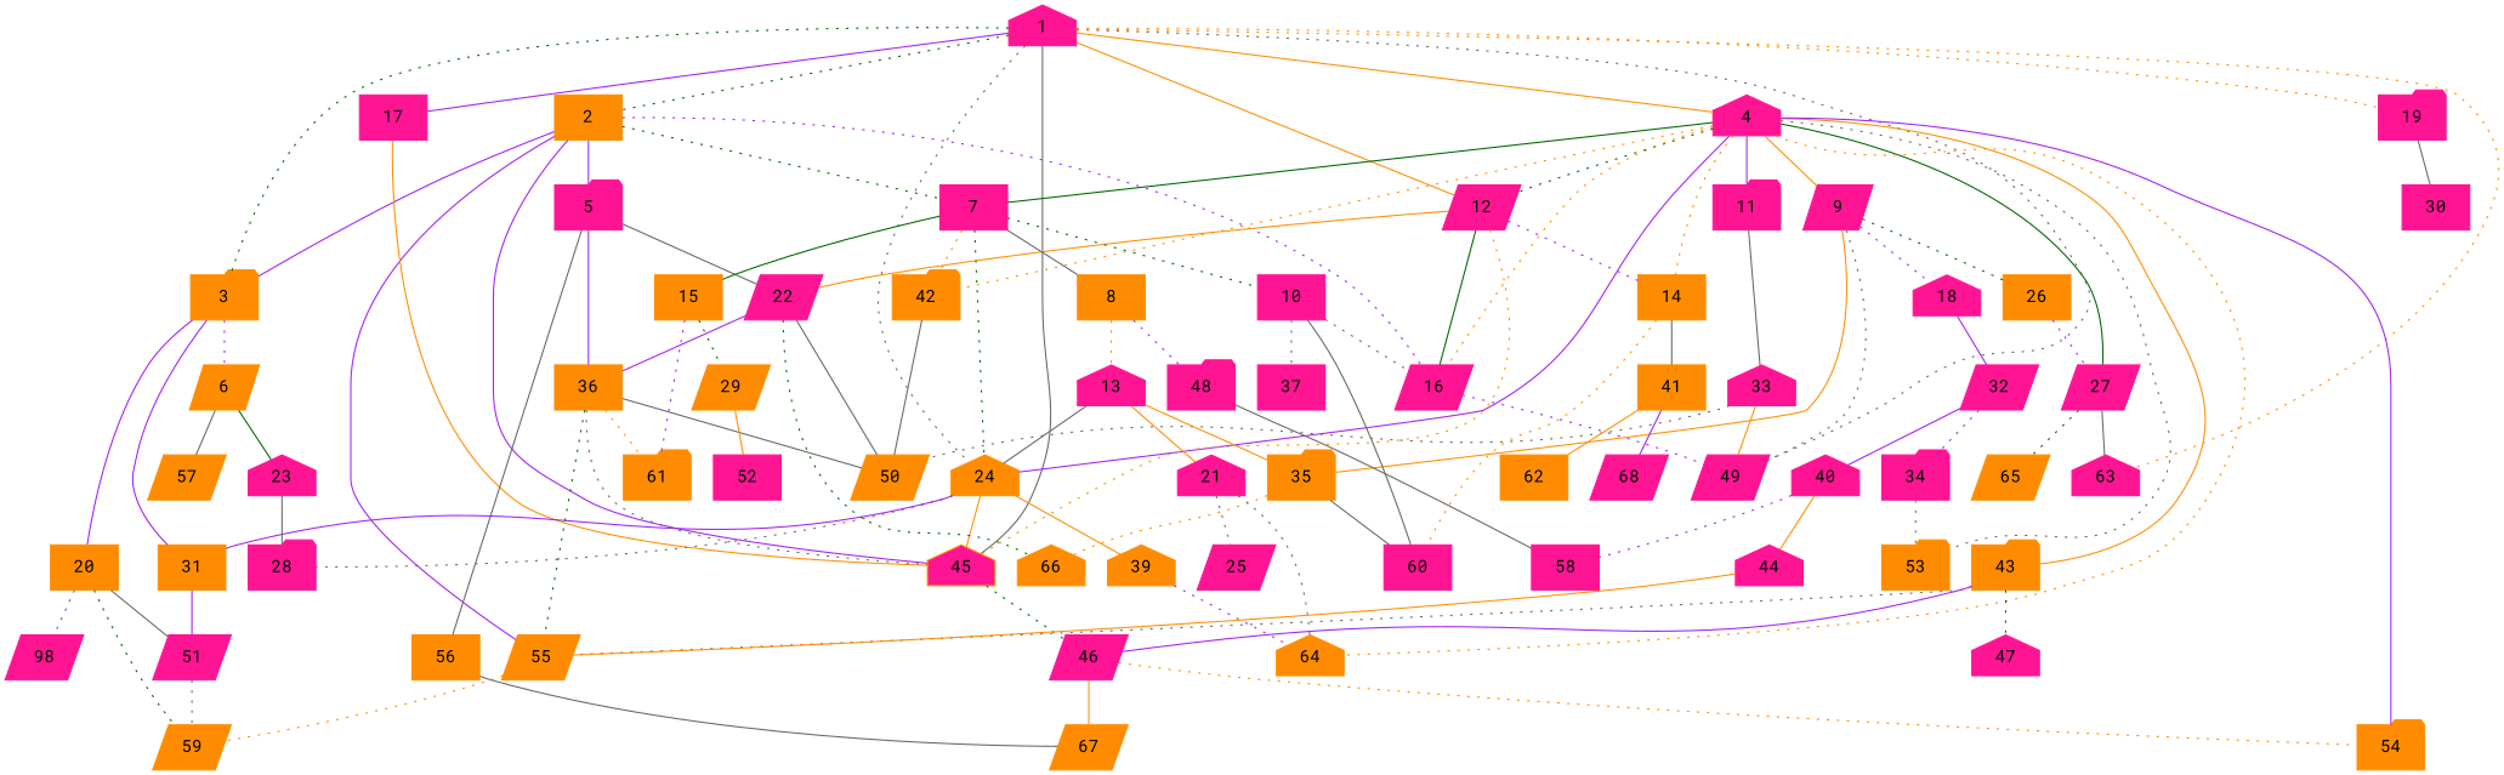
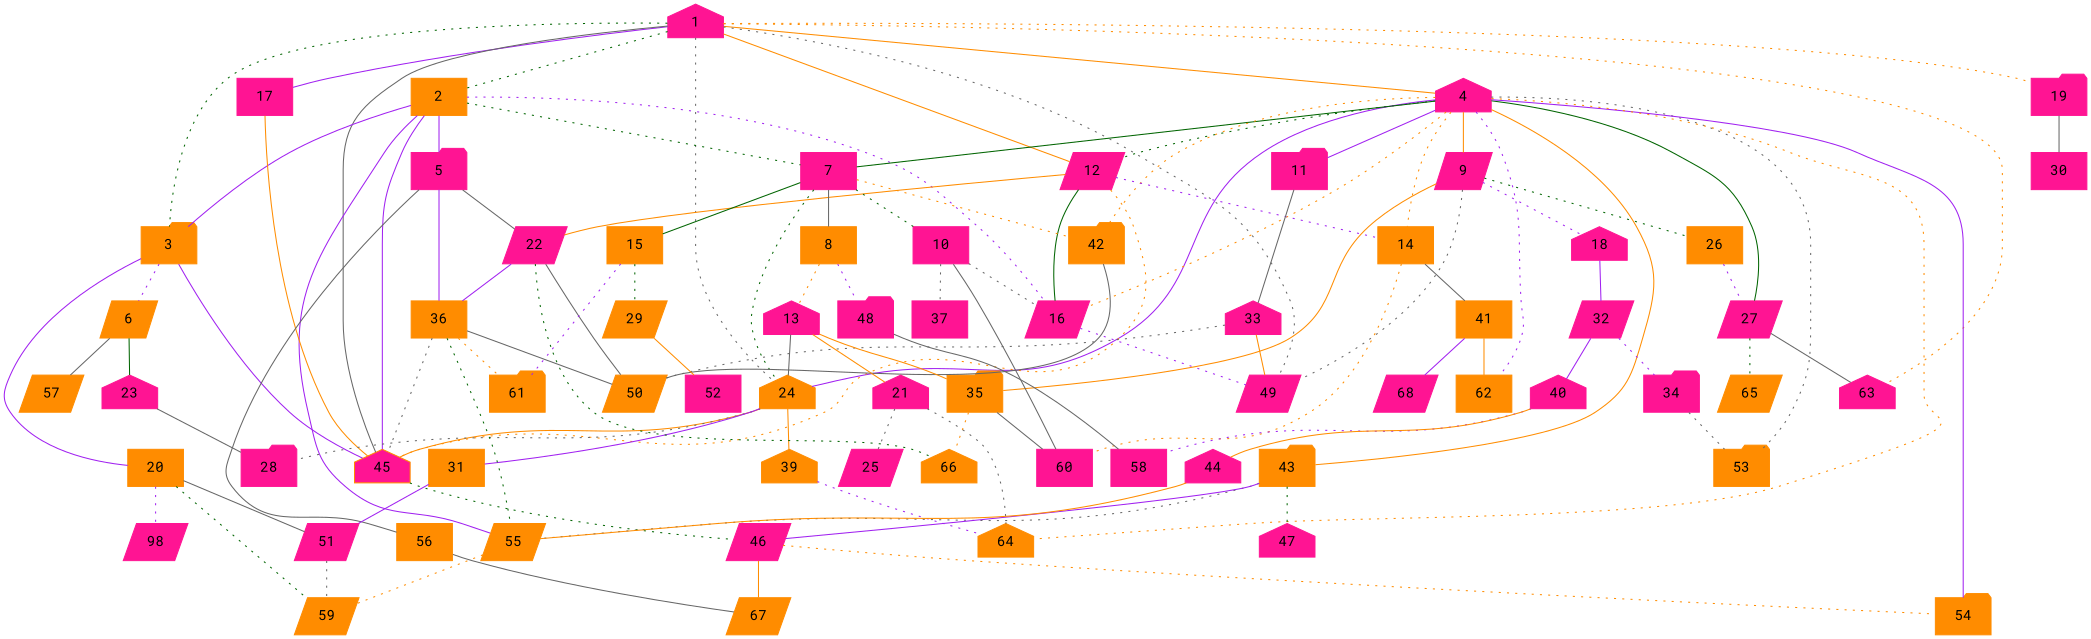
  graph {
    fontname="Roboto Mono"
    node [color=deeppink fontname="Roboto Mono" shape=parallelogram style=filled]
    edge [color=gray40 fontname="Roboto Mono" style=solid weight=1.0]
    1 [shape=house]
    2 [color=darkorange shape=box]
    3 [color=darkorange shape=folder]
    4 [shape=house]
    12
    17 [shape=box]
    19 [shape=folder]
    24 [color=darkorange shape=house]
    45 [color=darkorange fillcolor=deeppink shape=house]
    49
    63 [shape=house]
    5 [shape=folder]
    7 [shape=box]
    16
    55 [color=darkorange]
    6 [color=darkorange]
    20 [color=darkorange shape=box]
    9
    11 [shape=folder]
    14 [color=darkorange shape=box]
    27
    42 [color=darkorange shape=folder]
    43 [color=darkorange shape=folder]
    53 [color=darkorange shape=folder]
    54 [color=darkorange shape=folder]
    62 [color=darkorange shape=box]
    64 [color=darkorange shape=house]
    22
    30 [shape=box]
    28 [shape=folder]
    31 [color=darkorange shape=box]
    39 [color=darkorange shape=house]
    46
    36 [color=darkorange shape=box]
    56 [color=darkorange shape=box]
    8 [color=darkorange shape=box]
    10 [shape=box]
    15 [color=darkorange shape=box]
    59 [color=darkorange]
    23 [shape=house]
    57 [color=darkorange]
    n42 [label=98]
    51
    18 [shape=house]
    26 [color=darkorange shape=box]
    35 [color=darkorange shape=folder]
    33 [shape=house]
    60 [shape=box]
    41 [color=darkorange shape=box]
    65 [color=darkorange]
    50 [color=darkorange]
    47 [shape=house]
    66 [color=darkorange shape=house]
    61 [color=darkorange shape=folder]
    67 [color=darkorange]
    13 [shape=house]
    48 [shape=folder]
    37 [shape=box]
    29 [color=darkorange]
    21 [shape=house]
    58 [shape=box]
    32
    25
    68
    52 [shape=box]
    34 [shape=folder]
    40 [shape=house]
    44 [shape=house]
    1 -- 2 [color=darkgreen style=dotted]
    1 -- 3 [color=darkgreen style=dotted]
    1 -- 4 [color=darkorange]
    1 -- 12 [color=darkorange]
    1 -- 17 [color=purple]
    1 -- 19 [color=darkorange style=dotted]
    1 -- 24 [style=dotted]
    1 -- 45 [weight=2.0]
    1 -- 49 [style=dotted]
    1 -- 63 [color=darkorange style=dotted]
    2 -- 3 [color=purple]
    2 -- 45 [color=purple]
    2 -- 5 [color=purple]
    2 -- 7 [color=darkgreen style=dotted]
    2 -- 16 [color=purple style=dotted]
    2 -- 55 [color=purple]
-   3 -- 31 [color=purple]
+   3 -- 45 [color=purple]
    3 -- 6 [color=purple style=dotted]
    3 -- 20 [color=purple]
    4 -- 12 [color=darkgreen style=dotted weight=2.0]
    4 -- 24 [color=purple]
    4 -- 7 [color=darkgreen]
    4 -- 16 [color=darkorange style=dotted]
    4 -- 9 [color=darkorange weight=2.0]
    4 -- 11 [color=purple]
    4 -- 14 [color=darkorange style=dotted]
    4 -- 27 [color=darkgreen]
    4 -- 42 [color=darkorange style=dotted]
    4 -- 43 [color=darkorange]
    4 -- 53 [style=dotted]
    4 -- 54 [color=purple weight=2.0]
+   4 -- 62 [color=purple style=dotted weight=2.0]
    4 -- 64 [color=darkorange style=dotted]
    12 -- 45 [color=darkorange style=dotted]
    12 -- 16 [color=darkgreen]
    12 -- 14 [color=purple style=dotted]
    12 -- 22 [color=darkorange]
    17 -- 45 [color=darkorange]
    19 -- 30
    24 -- 45 [color=darkorange]
    24 -- 28 [style=dotted]
    24 -- 31 [color=purple weight=2.0]
    24 -- 39 [color=darkorange]
    45 -- 46 [color=darkgreen style=dotted]
    5 -- 22
    5 -- 36 [color=purple]
    5 -- 56
    7 -- 24 [color=darkgreen style=dotted]
    7 -- 42 [color=darkorange style=dotted]
    7 -- 8
    7 -- 10 [color=darkgreen style=dotted]
    7 -- 15 [color=darkgreen]
    16 -- 49 [color=purple style=dotted]
    55 -- 59 [color=darkorange style=dotted]
    6 -- 23 [color=darkgreen]
    6 -- 57
    20 -- 59 [color=darkgreen style=dotted]
    20 -- n42 [color=purple style=dotted]
    20 -- 51
    9 -- 49 [style=dotted]
    9 -- 18 [color=purple style=dotted]
    9 -- 26 [color=darkgreen style=dotted]
    9 -- 35 [color=darkorange weight=2.0]
    11 -- 33
    14 -- 60 [color=darkorange style=dotted]
    14 -- 41
    27 -- 63
    27 -- 65 [color=darkgreen style=dotted]
    42 -- 50
    43 -- 55 [style=dotted]
    43 -- 46 [color=purple]
    43 -- 47 [color=darkgreen style=dotted]
    22 -- 36 [color=purple]
    22 -- 50
    22 -- 66 [color=darkgreen style=dotted]
    31 -- 51 [color=purple]
    39 -- 64 [color=purple style=dotted]
    46 -- 54 [color=darkorange style=dotted]
    46 -- 67 [color=darkorange weight=2.0]
    36 -- 45 [style=dotted]
    36 -- 55 [color=darkgreen style=dotted]
    36 -- 50
    36 -- 61 [color=darkorange style=dotted]
    56 -- 67
    8 -- 13 [color=darkorange style=dotted]
    8 -- 48 [color=purple style=dotted]
    10 -- 16 [style=dotted]
    10 -- 60
    10 -- 37 [style=dotted]
    15 -- 61 [color=purple style=dotted]
    15 -- 29 [color=darkgreen style=dotted]
    23 -- 28
    51 -- 59 [style=dotted]
    18 -- 32 [color=purple]
    26 -- 27 [color=purple style=dotted]
    35 -- 60
    35 -- 66 [color=darkorange style=dotted]
    33 -- 49 [color=darkorange]
    33 -- 50 [style=dotted]
    41 -- 62 [color=darkorange]
    41 -- 68 [color=purple]
    13 -- 24
    13 -- 35 [color=darkorange]
    13 -- 21 [color=darkorange]
    48 -- 58
    29 -- 52 [color=darkorange]
    21 -- 64 [style=dotted]
    21 -- 25 [style=dotted]
    32 -- 34 [color=purple style=dotted]
    32 -- 40 [color=purple]
    34 -- 53 [style=dotted]
    40 -- 58 [color=purple style=dotted]
    40 -- 44 [color=darkorange]
    44 -- 55 [color=darkorange]
  }
